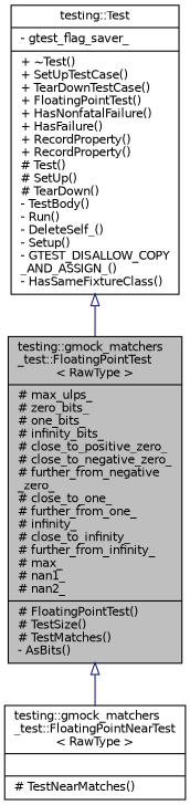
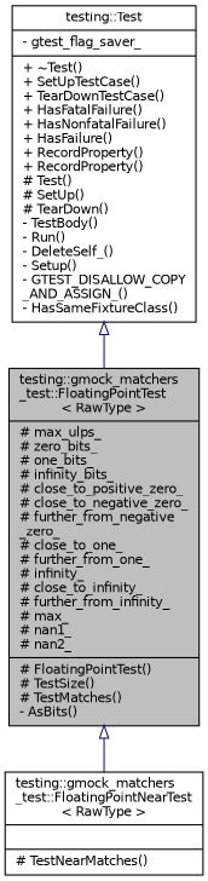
  digraph {
    node [color=black fillcolor=white fontname=Helvetica fontsize=10 shape=record style=filled]
    edge [arrowtail=onormal color=midnightblue dir=back fontname=Helvetica fontsize=10 labelfontname=Helvetica labelfontsize=10 style=solid]
    n1 [fillcolor=grey75 fontcolor=black height=0.2 label="{testing::gmock_matchers\l_test::FloatingPointTest\l\< RawType \>\n|# max_ulps_\l# zero_bits_\l# one_bits_\l# infinity_bits_\l# close_to_positive_zero_\l# close_to_negative_zero_\l# further_from_negative\l_zero_\l# close_to_one_\l# further_from_one_\l# infinity_\l# close_to_infinity_\l# further_from_infinity_\l# max_\l# nan1_\l# nan2_\l|# FloatingPointTest()\l# TestSize()\l# TestMatches()\l- AsBits()\l}" width=0.4]
    n2 [height=0.2 label="{testing::gmock_matchers\l_test::FloatingPointNearTest\l\< RawType \>\n||# TestNearMatches()\l}" width=0.4]
-   n3 [height=0.2 label="{testing::Test\n|- gtest_flag_saver_\l|+ ~Test()\l+ SetUpTestCase()\l+ TearDownTestCase()\l+ FloatingPointTest()\l+ HasNonfatalFailure()\l+ HasFailure()\l+ RecordProperty()\l+ RecordProperty()\l# Test()\l# SetUp()\l# TearDown()\l- TestBody()\l- Run()\l- DeleteSelf_()\l- Setup()\l- GTEST_DISALLOW_COPY\l_AND_ASSIGN_()\l- HasSameFixtureClass()\l}" width=0.4]
+   n3 [height=0.2 label="{testing::Test\n|- gtest_flag_saver_\l|+ ~Test()\l+ SetUpTestCase()\l+ TearDownTestCase()\l+ HasFatalFailure()\l+ HasNonfatalFailure()\l+ HasFailure()\l+ RecordProperty()\l+ RecordProperty()\l# Test()\l# SetUp()\l# TearDown()\l- TestBody()\l- Run()\l- DeleteSelf_()\l- Setup()\l- GTEST_DISALLOW_COPY\l_AND_ASSIGN_()\l- HasSameFixtureClass()\l}" width=0.4]
    n1 -> n2
    n3 -> n1
  }
